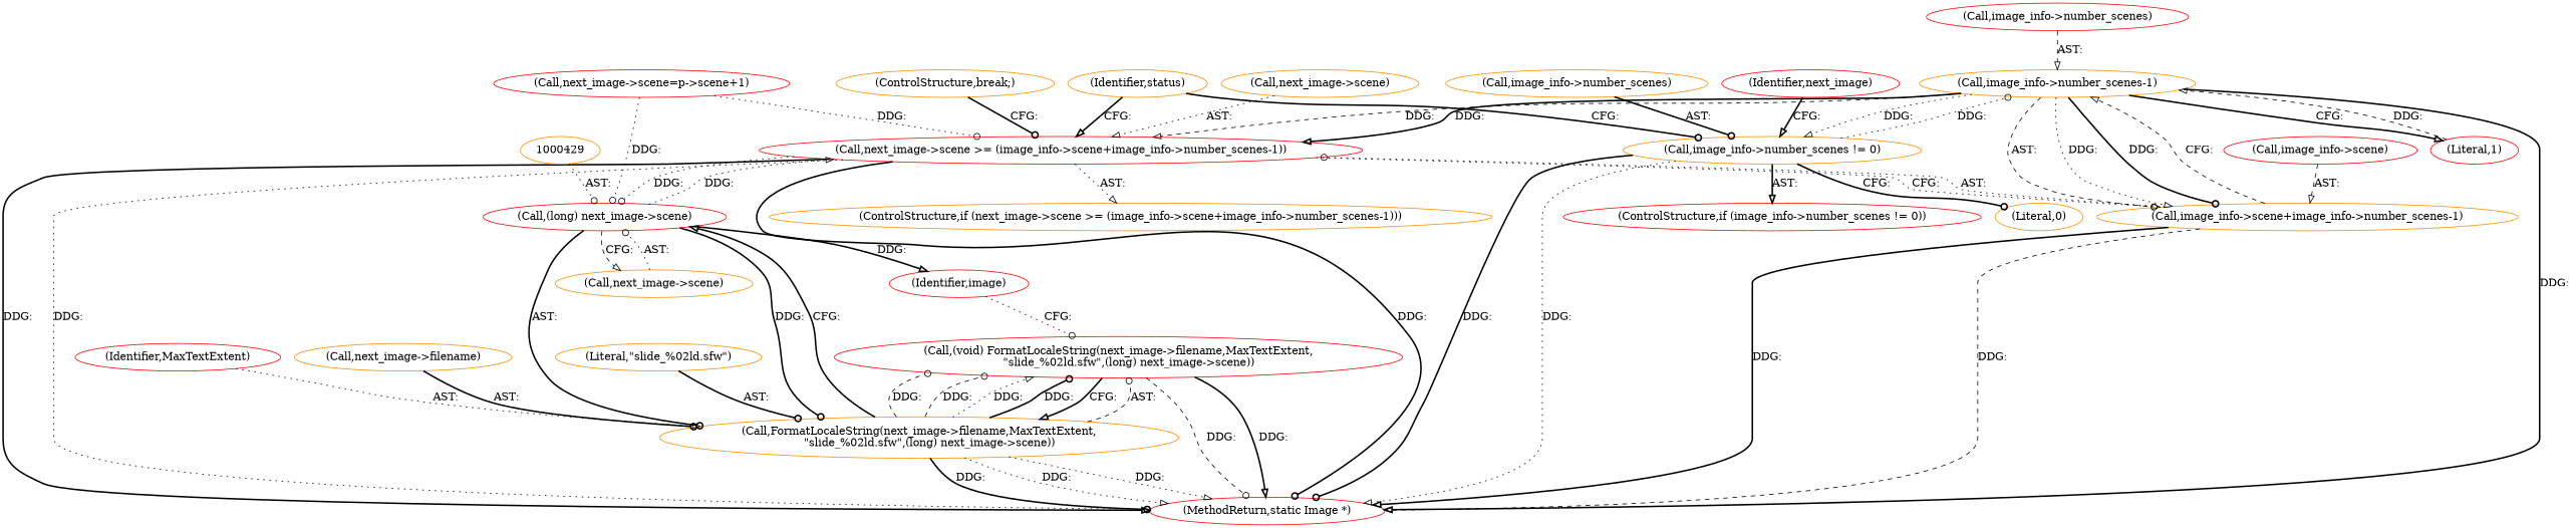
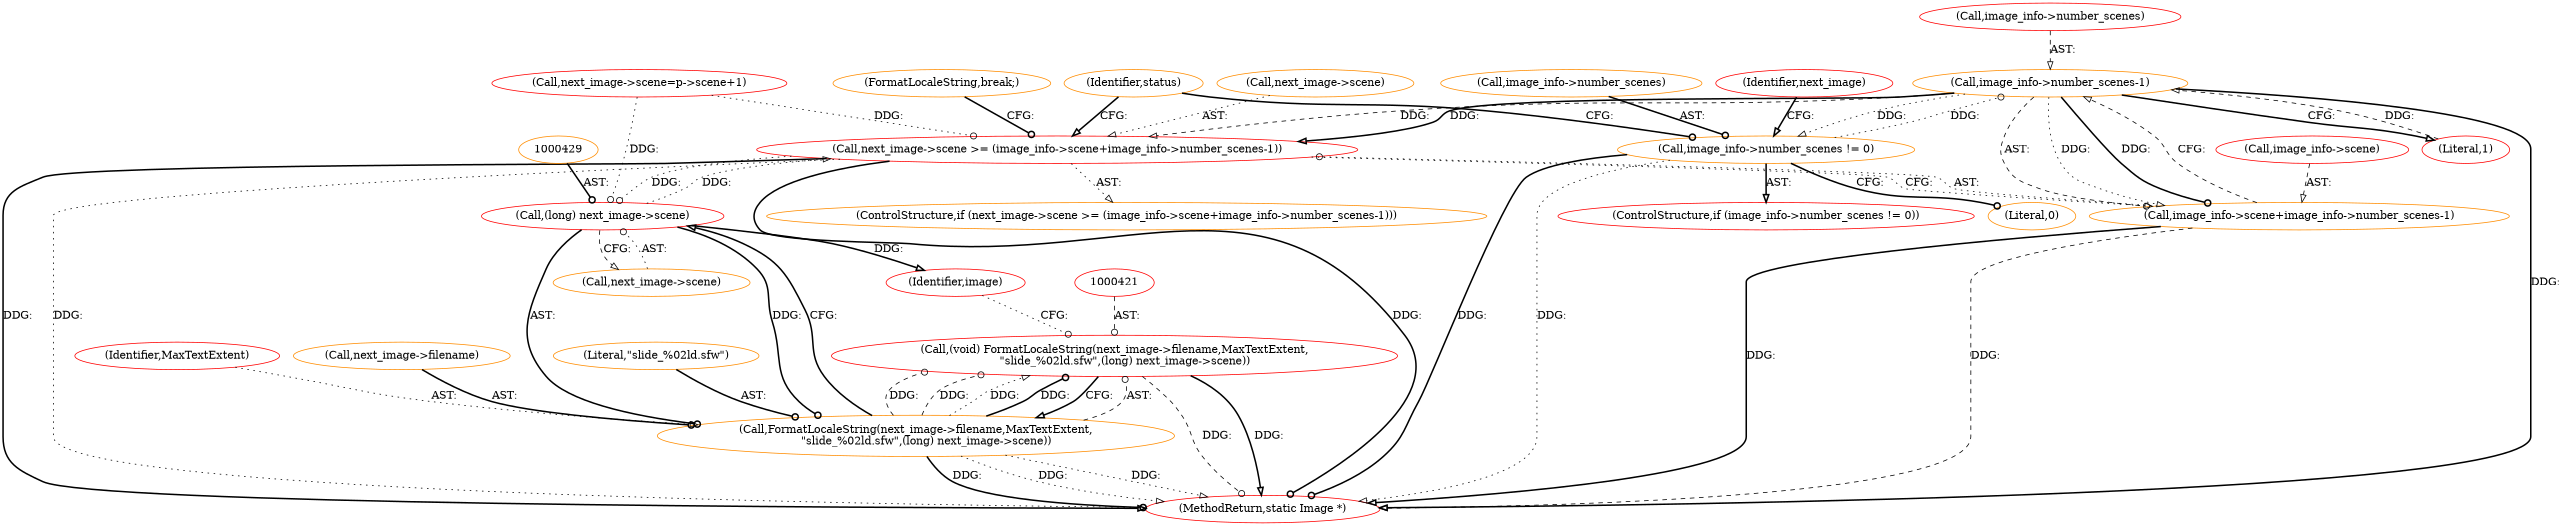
  digraph {
    node [color=darkorange]
    edge [arrowhead=onormal style=bold]
    n1 [label="(Call,image_info->number_scenes-1)"]
    n2 [label="(Call,image_info->number_scenes != 0)"]
    n3 [color=red label="(Call,next_image->scene >= (image_info->scene+image_info->number_scenes-1))"]
    n4 [label="(Call,image_info->scene+image_info->number_scenes-1)"]
    n5 [color=red label="(Literal,1)"]
    n6 [color=red label="(MethodReturn,static Image *)"]
    n7 [color=red label="(ControlStructure,if (image_info->number_scenes != 0))"]
    n8 [label="(Literal,0)"]
    n9 [color=red label="(Call,(long) next_image->scene)"]
    n10 [label="(ControlStructure,if (next_image->scene >= (image_info->scene+image_info->number_scenes-1)))"]
    n11 [label="(Call,FormatLocaleString(next_image->filename,MaxTextExtent,\n      \"slide_%02ld.sfw\",(long) next_image->scene))"]
    n12 [label="(Call,next_image->scene)"]
    n13 [color=red label="(Identifier,image)"]
    n14 [color=red label="(Call,(void) FormatLocaleString(next_image->filename,MaxTextExtent,\n      \"slide_%02ld.sfw\",(long) next_image->scene))"]
    n15 [color=red label="(Call,image_info->number_scenes)"]
    n16 [color=red label="(Identifier,MaxTextExtent)"]
    n17 [label="(Literal,\"slide_%02ld.sfw\")"]
    n18 [label="(Call,next_image->scene)"]
-   n19 [label="(ControlStructure,break;)"]
+   n19 [label="(FormatLocaleString,break;)"]
    n20 [label="(Identifier,status)"]
    n21 [label="(Call,image_info->number_scenes)"]
    n22 [color=red label="(Call,image_info->scene)"]
    n23 [color=red label="(Call,next_image->scene=p->scene+1)"]
    n24 [label="(Call,next_image->filename)"]
    n25 [color=red label="(Identifier,next_image)"]
    1000429
+   1000421 [color=red]
    n1 -> n2 [label="DDG: " style=dotted]
    n1 -> n3 [label="DDG: " style=dashed]
    n1 -> n3 [label="DDG: "]
    n1 -> n4 [arrowhead=odot label="AST: " style=dashed]
    n1 -> n4 [label="DDG: " style=dotted]
    n1 -> n4 [arrowhead=odot label="DDG: "]
    n1 -> n5 [label="CFG: "]
    n1 -> n6 [label="DDG: "]
    n2 -> n1 [arrowhead=odot label="DDG: " style=dotted]
    n2 -> n6 [arrowhead=odot label="DDG: "]
    n2 -> n6 [label="DDG: " style=dotted]
    n2 -> n7 [label="AST: "]
    n2 -> n8 [arrowhead=odot label="CFG: "]
    n3 -> n4 [label="CFG: " style=dotted]
    n3 -> n6 [arrowhead=odot label="DDG: "]
    n3 -> n6 [label="DDG: "]
    n3 -> n6 [arrowhead=odot label="DDG: " style=dotted]
    n3 -> n9 [arrowhead=odot label="DDG: " style=dotted]
    n3 -> n10 [label="AST: " style=dotted]
    n4 -> n1 [label="CFG: " style=dashed]
    n4 -> n3 [arrowhead=odot label="AST: " style=dotted]
    n4 -> n6 [label="DDG: " style=dashed]
    n4 -> n6 [label="DDG: "]
    n5 -> n1 [label="DDG: " style=dashed]
    n9 -> n3 [label="DDG: " style=dotted]
    n9 -> n11 [arrowhead=odot label="AST: "]
    n9 -> n11 [arrowhead=odot label="DDG: "]
    n9 -> n12 [label="CFG: " style=dashed]
    n9 -> n13 [label="DDG: "]
    n11 -> n6 [arrowhead=odot label="DDG: "]
    n11 -> n6 [label="DDG: " style=dotted]
    n11 -> n6 [label="DDG: " style=dotted]
    n11 -> n9 [label="CFG: "]
    n11 -> n14 [arrowhead=odot label="AST: " style=dashed]
    n11 -> n14 [arrowhead=odot label="DDG: " style=dashed]
    n11 -> n14 [arrowhead=odot label="DDG: " style=dashed]
    n11 -> n14 [label="DDG: " style=dotted]
    n11 -> n14 [arrowhead=odot label="DDG: "]
    n12 -> n9 [arrowhead=odot label="AST: " style=dotted]
    n13 -> n14 [arrowhead=odot label="CFG: " style=dotted]
    n14 -> n6 [label="DDG: "]
    n14 -> n6 [arrowhead=odot label="DDG: " style=dashed]
    n14 -> n11 [label="CFG: "]
    n15 -> n1 [label="AST: " style=dashed]
    n16 -> n11 [label="AST: " style=dotted]
    n17 -> n11 [arrowhead=odot label="AST: "]
    n18 -> n3 [label="AST: " style=dotted]
    n19 -> n3 [arrowhead=odot label="CFG: "]
    n20 -> n2 [arrowhead=odot label="CFG: "]
    n20 -> n3 [label="CFG: "]
    n21 -> n2 [arrowhead=odot label="AST: "]
    n22 -> n4 [label="AST: " style=dashed]
    n23 -> n3 [arrowhead=odot label="DDG: " style=dotted]
    n23 -> n9 [arrowhead=odot label="DDG: " style=dotted]
    n24 -> n11 [arrowhead=odot label="AST: "]
    n25 -> n2 [label="CFG: "]
-   1000429 -> n9 [arrowhead=odot label="AST: " style=dotted]
+   1000429 -> n9 [arrowhead=odot label="AST: "]
+   1000421 -> n14 [arrowhead=odot label="AST: " style=dashed]
  }
